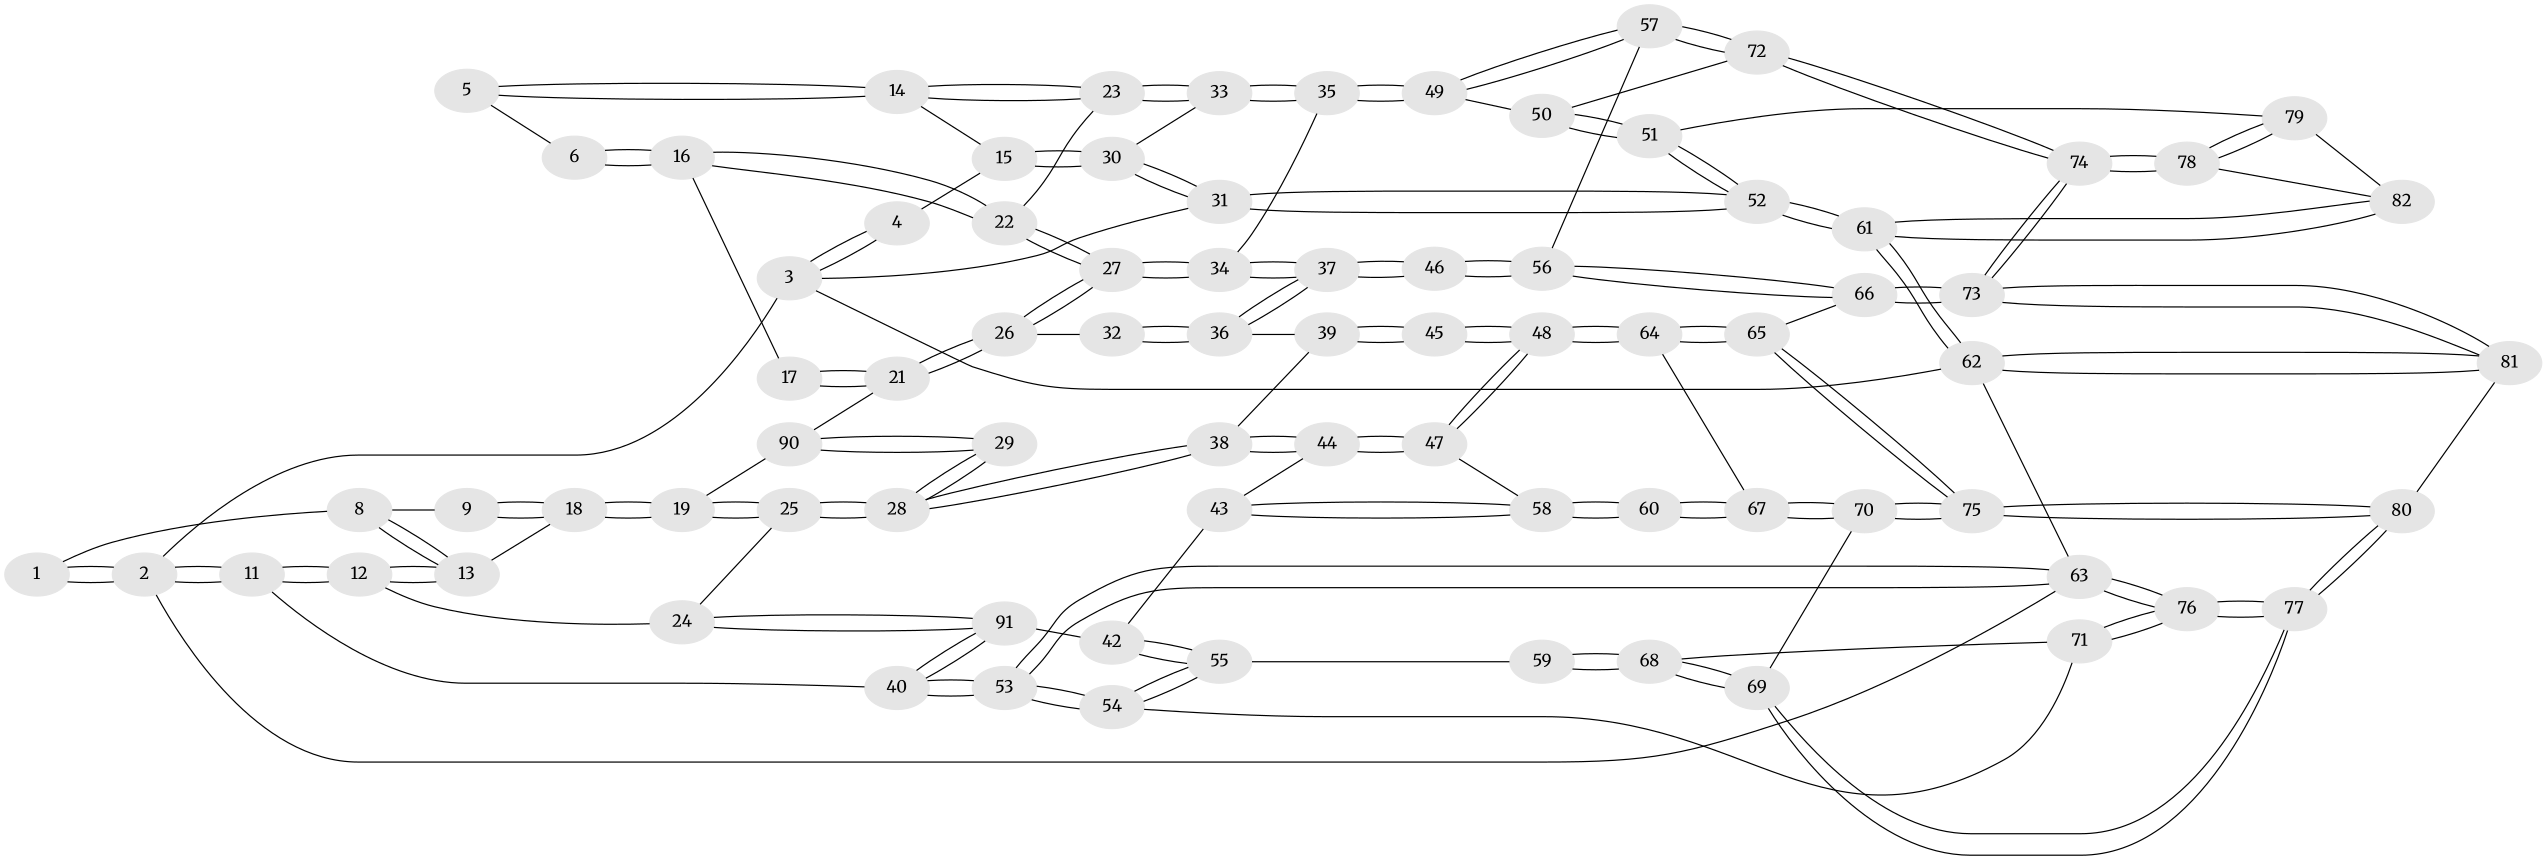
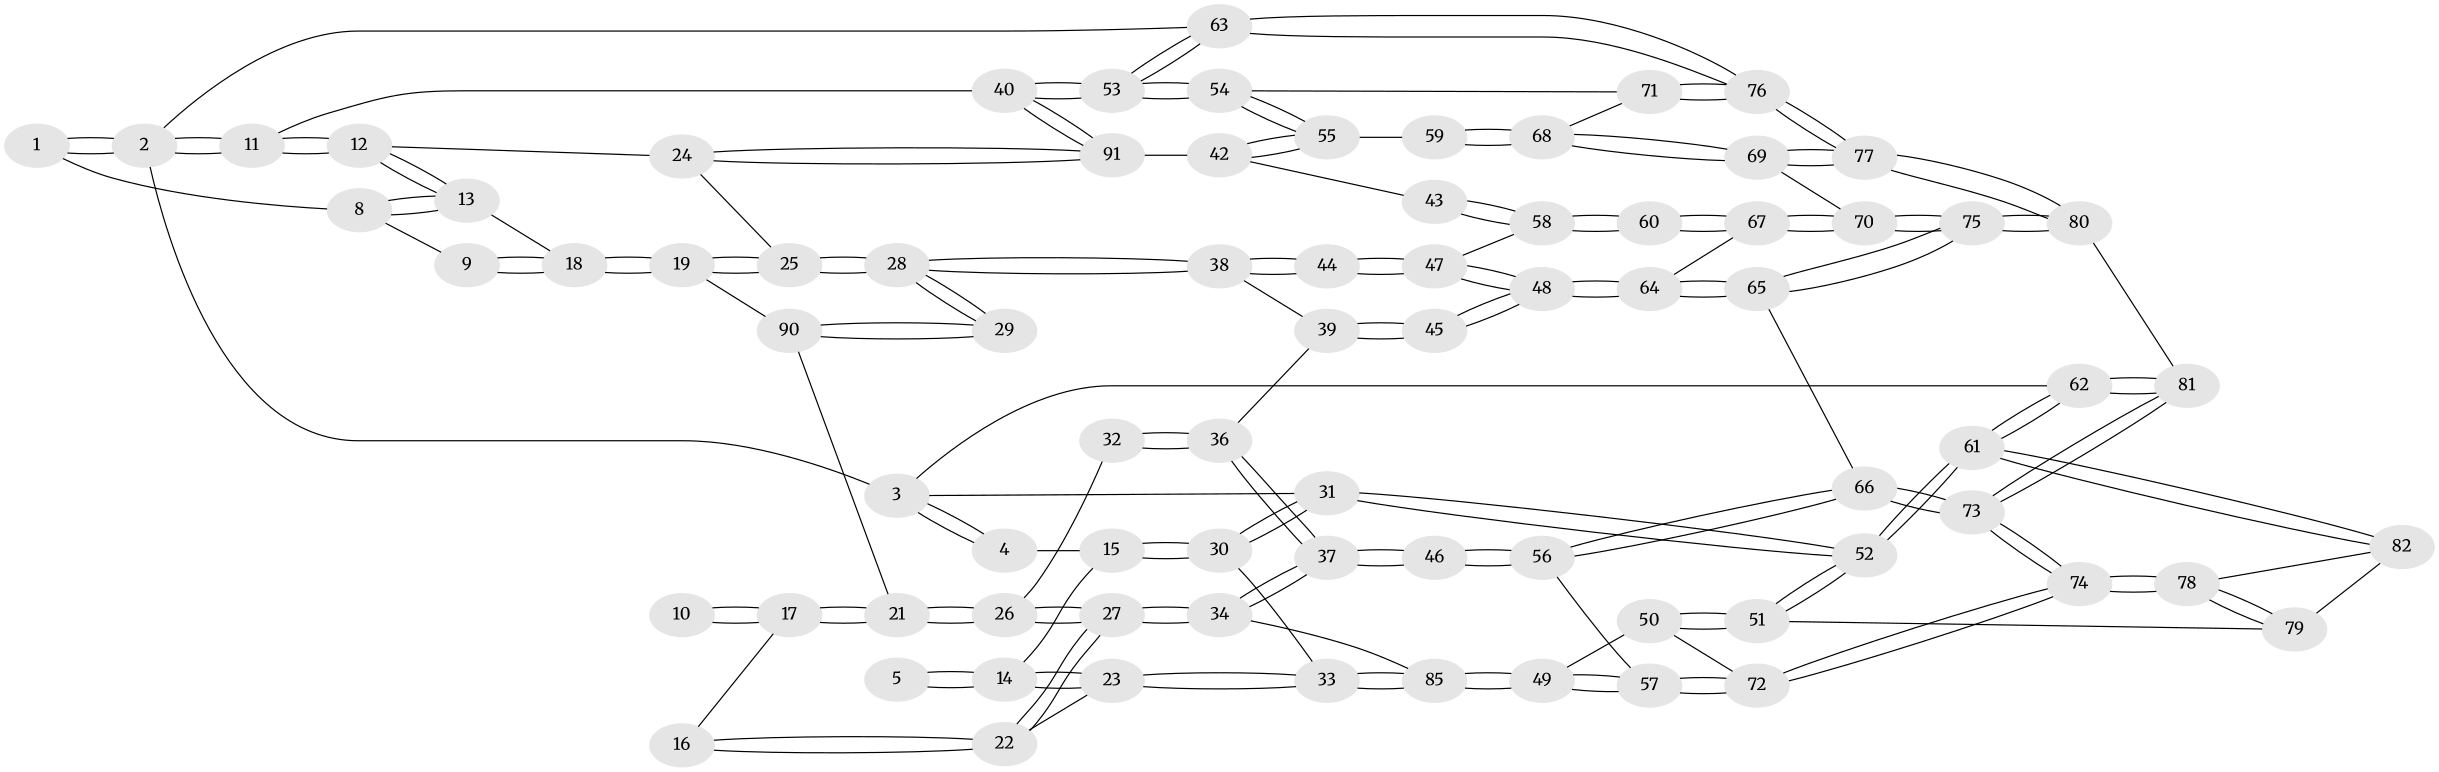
  graph {
    fontname=Merriweather
    rankdir=LR
    node [color=gray90 fontname=Merriweather style=filled]
    edge [fontname=Merriweather]
    1
    2
    8
    3
    11
    63
    9
    13
    4
    31
    62
    12
    40
    76
    15
    52
    81
    5
-   6
    14
    30
    16
    23
    17
    22
+   10
    18
    19
    21
    24
    n31 [label=91]
    53
    25
    33
    27
    26
    n37 [label=90]
    29
    28
    32
    34
-   35
+   35 [label=85]
    42
    38
    36
    37
    39
    44
    61
    49
    46
    50
    57
    45
    56
    47
    48
    54
    43
    55
    58
    59
    60
    64
    66
    67
    65
    51
    72
    79
    74
    82
    71
    68
    73
    69
    70
    77
    75
    80
    78
    1 -- 2
    1 -- 2
    1 -- 8
    2 -- 3
    2 -- 11
    2 -- 11
    2 -- 63
    8 -- 9
    8 -- 13
    8 -- 13
    3 -- 4
    3 -- 4
    3 -- 31
    3 -- 62
    11 -- 12
    11 -- 12
    11 -- 40
    63 -- 76
    63 -- 76
    9 -- 18
    9 -- 18
    13 -- 18
    4 -- 15
    31 -- 52
    31 -- 52
-   62 -- 63
    62 -- 81
    62 -- 81
    12 -- 13
    12 -- 13
    12 -- 24
    40 -- n31
    40 -- n31
    40 -- 53
    40 -- 53
    76 -- 77
    76 -- 77
    15 -- 30
    15 -- 30
    52 -- 61
    52 -- 61
-   5 -- 6
    5 -- 14
    5 -- 14
-   6 -- 16
-   6 -- 16
    14 -- 15
    14 -- 23
    14 -- 23
    30 -- 31
    30 -- 31
    30 -- 33
    16 -- 17
    16 -- 22
    16 -- 22
    23 -- 33
    23 -- 33
    17 -- 21
    17 -- 21
    22 -- 23
    22 -- 27
    22 -- 27
+   10 -- 17
+   10 -- 17
    18 -- 19
    18 -- 19
    19 -- 25
    19 -- 25
    19 -- n37
    21 -- 26
    21 -- 26
    24 -- n31
    24 -- n31
    24 -- 25
    n31 -- 42
    53 -- 63
    53 -- 63
    53 -- 54
    53 -- 54
    25 -- 28
    25 -- 28
    33 -- 35
    33 -- 35
    27 -- 34
    27 -- 34
    26 -- 27
    26 -- 27
    26 -- 32
    n37 -- 21
    n37 -- 29
    n37 -- 29
    28 -- 29
    28 -- 29
    28 -- 38
    28 -- 38
    32 -- 36
    32 -- 36
    34 -- 35
    34 -- 37
    34 -- 37
    35 -- 49
    35 -- 49
    42 -- 43
    42 -- 55
    42 -- 55
    38 -- 39
    38 -- 44
    38 -- 44
    36 -- 37
    36 -- 37
    36 -- 39
    37 -- 46
    37 -- 46
    39 -- 45
    39 -- 45
    44 -- 47
    44 -- 47
    61 -- 62
    61 -- 62
    61 -- 82
    61 -- 82
    49 -- 50
    49 -- 57
    49 -- 57
    46 -- 56
    46 -- 56
    50 -- 51
    50 -- 51
    50 -- 72
    57 -- 72
    57 -- 72
    45 -- 48
    45 -- 48
    56 -- 57
    56 -- 66
    56 -- 66
    47 -- 48
    47 -- 48
    47 -- 58
    48 -- 64
    48 -- 64
    54 -- 55
    54 -- 55
    54 -- 71
-   43 -- 44
    43 -- 58
    43 -- 58
    55 -- 59
    58 -- 60
    58 -- 60
    59 -- 68
    59 -- 68
    60 -- 67
    60 -- 67
    64 -- 67
    64 -- 65
    64 -- 65
    66 -- 73
    66 -- 73
    67 -- 70
    67 -- 70
    65 -- 66
    65 -- 75
    65 -- 75
    51 -- 52
    51 -- 52
    51 -- 79
    72 -- 74
    72 -- 74
    79 -- 82
    74 -- 78
    74 -- 78
    71 -- 76
    71 -- 76
    68 -- 71
    68 -- 69
    68 -- 69
    73 -- 81
    73 -- 81
    73 -- 74
    73 -- 74
    69 -- 70
    69 -- 77
    69 -- 77
    70 -- 75
    70 -- 75
    77 -- 80
    77 -- 80
    75 -- 80
    75 -- 80
    80 -- 81
    78 -- 79
    78 -- 79
    78 -- 82
  }
